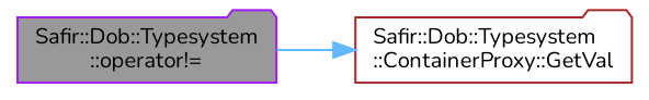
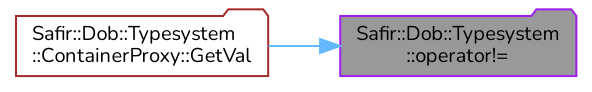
  digraph {
    rankdir=LR
    fontname=Nunito
    node [fontname=Nunito fontsize=10 shape=folder style=filled]
    n1 [color=purple fillcolor=grey60 fontcolor=black height=0.2 label="Safir::Dob::Typesystem\l::operator!=" width=0.4]
    n2 [color=brown fillcolor=white height=0.2 label="Safir::Dob::Typesystem\l::ContainerProxy::GetVal" width=0.4]
-   n1 -> n2 [color=steelblue1 fontname=Nunito fontsize=10 labelfontname=Helvetica labelfontsize=10 style=solid]
+   n2 -> n1 [color=steelblue1 fontname=Nunito fontsize=10 labelfontname=Helvetica labelfontsize=10 style=solid]
  }
